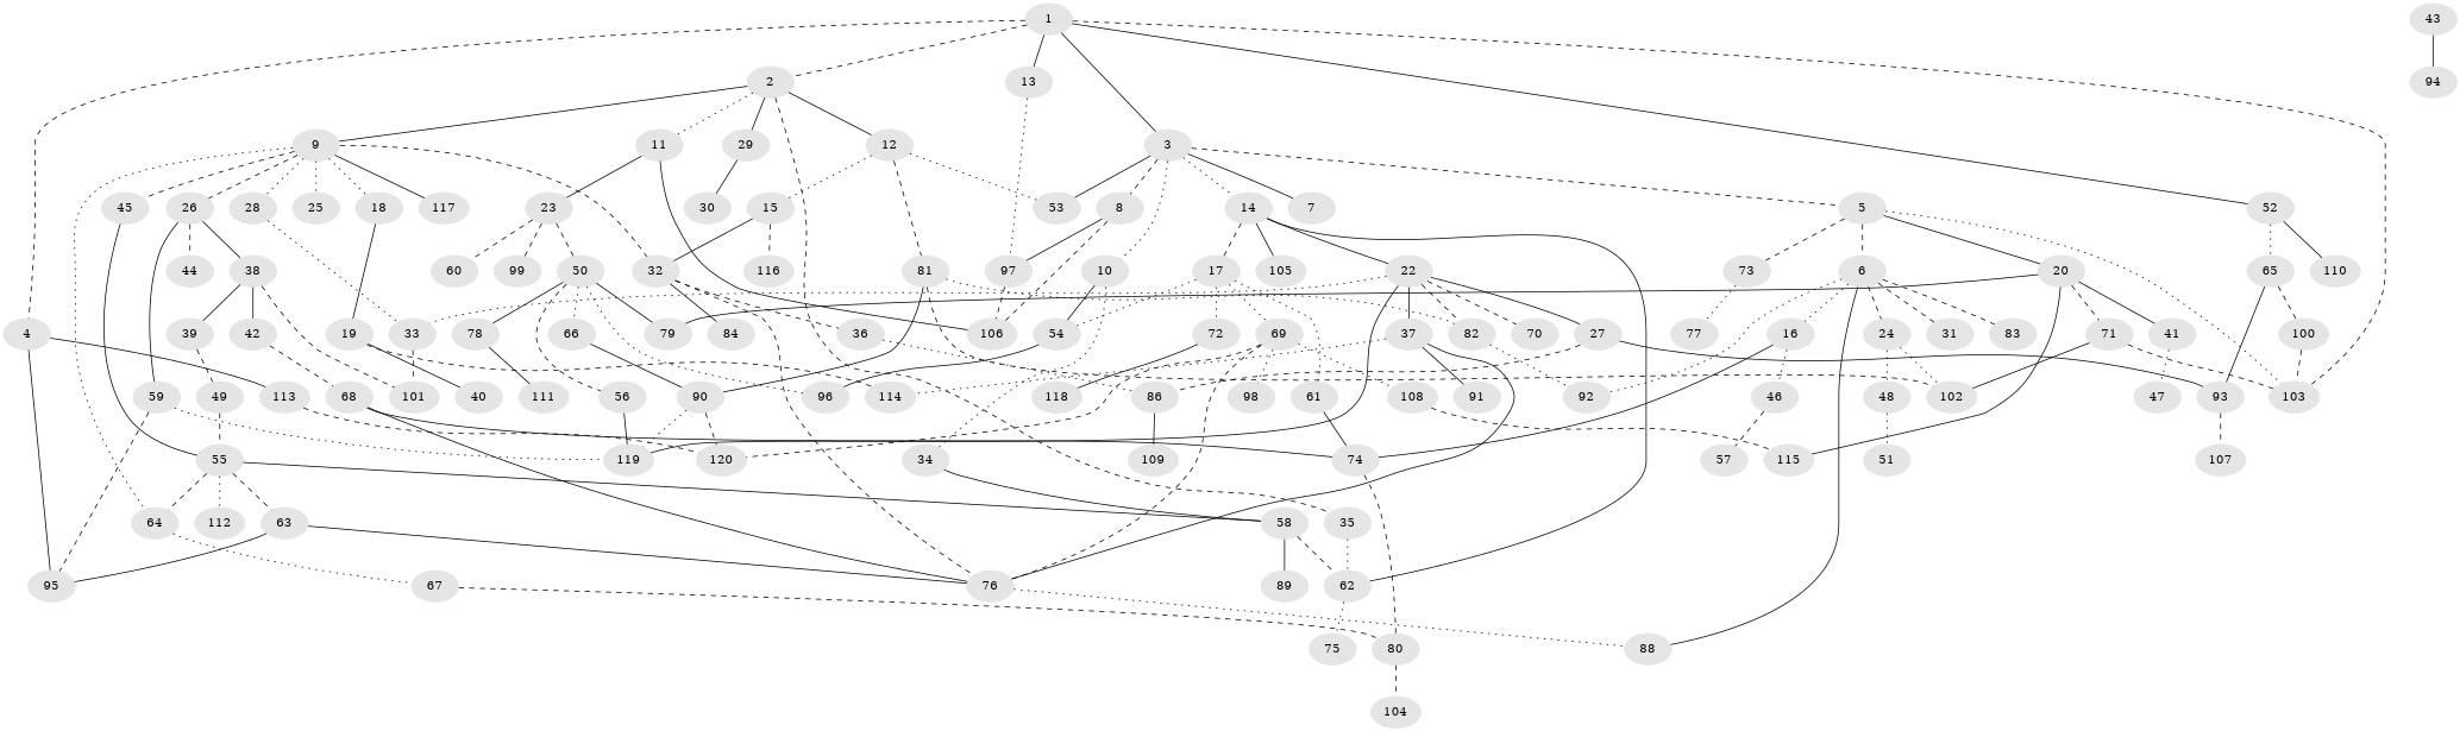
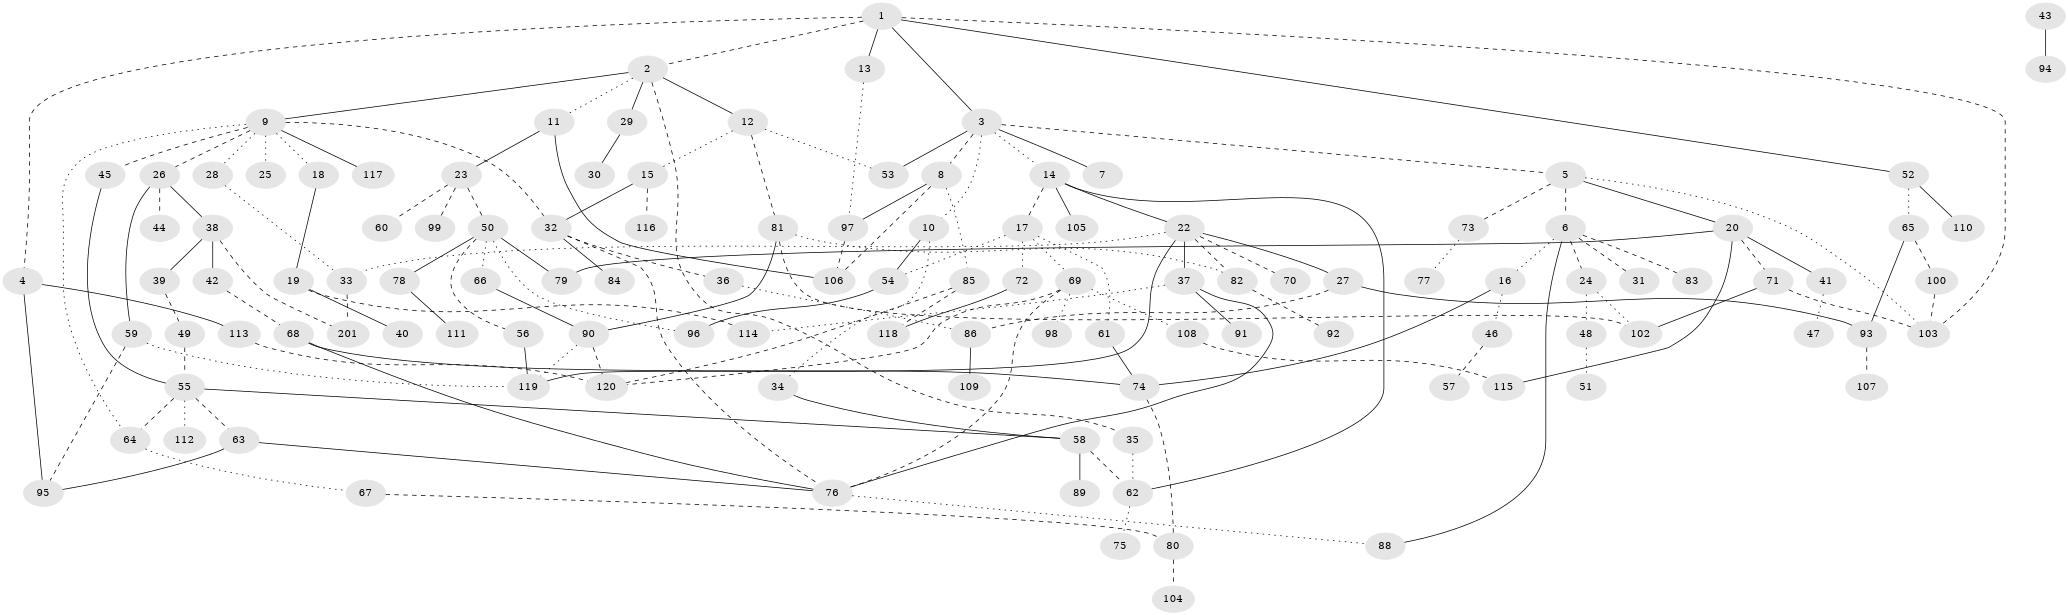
  graph {
    node [color=gray90 style=filled]
    edge [style=solid]
    1
    2
    3
    4
    13
    52
    103
    9
    11
    12
    29
    35
    5
    7
    8
    10
    14
    53
    95
    113
    97
    65
    110
    18
    25
    26
    28
    32
    45
    64
    117
    106
    23
    15
    81
    30
    62
    6
    20
    73
+   85
    34
    54
    17
    22
    105
    120
    16
    24
    31
    83
    88
    92
    41
    71
    79
    115
    77
    46
    74
    48
    102
    118
    19
    38
    44
    59
    33
    36
    76
    84
    55
    67
    58
    96
    50
    60
    99
    116
    82
    90
    61
    69
    72
    27
    37
    70
    119
    75
    43
    94
    57
    80
    98
    108
    40
    114
    47
    86
    93
-   101
+   101 [label=201]
    91
    56
    66
    78
    51
    39
    42
    109
    107
    89
    49
    68
    63
    112
    111
    100
    104
    1 -- 2 [style=dashed]
    1 -- 3
    1 -- 4 [style=dashed]
    1 -- 13
    1 -- 52
    1 -- 103 [style=dashed]
    2 -- 9
    2 -- 11 [style=dotted]
    2 -- 12
    2 -- 29
    2 -- 35 [style=dashed]
    3 -- 5 [style=dashed]
    3 -- 7
    3 -- 8 [style=dashed]
    3 -- 10 [style=dotted]
    3 -- 14 [style=dotted]
    3 -- 53
    4 -- 95
    4 -- 113
    13 -- 97 [style=dotted]
    52 -- 65 [style=dotted]
    52 -- 110
    9 -- 18 [style=dotted]
    9 -- 25 [style=dotted]
    9 -- 26 [style=dashed]
    9 -- 28 [style=dotted]
    9 -- 32 [style=dashed]
    9 -- 45 [style=dashed]
    9 -- 64 [style=dotted]
    9 -- 117
    11 -- 106
    11 -- 23
    12 -- 53 [style=dotted]
    12 -- 15 [style=dotted]
    12 -- 81 [style=dashed]
    29 -- 30
    35 -- 62 [style=dotted]
    5 -- 103 [style=dotted]
    5 -- 6 [style=dashed]
    5 -- 20
    5 -- 73 [style=dashed]
    8 -- 97
    8 -- 106 [style=dashed]
+   8 -- 85 [style=dotted]
    10 -- 34 [style=dotted]
    10 -- 54
    14 -- 62
    14 -- 17 [style=dashed]
    14 -- 22
    14 -- 105
    113 -- 120 [style=dashed]
    97 -- 106 [style=dashed]
    65 -- 93
    65 -- 100 [style=dashed]
    18 -- 19
    26 -- 38
    26 -- 44 [style=dashed]
    26 -- 59
    28 -- 33 [style=dotted]
    32 -- 36 [style=dashed]
    32 -- 76 [style=dashed]
    32 -- 84
    45 -- 55
    64 -- 67 [style=dotted]
    23 -- 50 [style=dashed]
    23 -- 60 [style=dashed]
    23 -- 99 [style=dashed]
    15 -- 32
    15 -- 116 [style=dashed]
    81 -- 102 [style=dashed]
    81 -- 82 [style=dotted]
    81 -- 90
    62 -- 75 [style=dotted]
    6 -- 16 [style=dotted]
    6 -- 24 [style=dashed]
    6 -- 31 [style=dashed]
    6 -- 83 [style=dashed]
    6 -- 88
-   6 -- 92 [style=dotted]
    20 -- 41
    20 -- 71 [style=dashed]
    20 -- 79
    20 -- 115
    73 -- 77 [style=dotted]
+   85 -- 120 [style=dashed]
+   85 -- 118 [style=dashed]
    34 -- 58
    54 -- 96
    17 -- 54 [style=dotted]
    17 -- 61 [style=dotted]
    17 -- 69 [style=dotted]
    17 -- 72 [style=dotted]
    22 -- 33 [style=dotted]
    22 -- 82 [style=dashed]
    22 -- 27
    22 -- 37
    22 -- 70 [style=dashed]
    22 -- 119
    16 -- 46 [style=dotted]
    16 -- 74
    24 -- 48 [style=dotted]
    24 -- 102 [style=dotted]
    41 -- 47 [style=dotted]
    71 -- 103 [style=dashed]
    71 -- 102
    46 -- 57 [style=dashed]
    74 -- 80 [style=dashed]
    48 -- 51 [style=dotted]
    19 -- 40
    19 -- 114 [style=dashed]
    38 -- 101 [style=dashed]
    38 -- 39
    38 -- 42
    59 -- 95 [style=dashed]
    59 -- 119 [style=dotted]
    33 -- 101 [style=dashed]
    36 -- 86 [style=dotted]
    76 -- 88 [style=dotted]
    55 -- 64 [style=dashed]
    55 -- 58
    55 -- 63 [style=dashed]
    55 -- 112 [style=dotted]
    67 -- 80 [style=dashed]
    58 -- 62 [style=dashed]
    58 -- 89
    50 -- 79
    50 -- 96 [style=dotted]
    50 -- 56 [style=dashed]
    50 -- 66 [style=dotted]
    50 -- 78
-   82 -- 92 [style=dotted]
+   82 -- 92 [style=dashed]
    90 -- 120 [style=dashed]
    90 -- 119 [style=dotted]
    61 -- 74
    69 -- 120 [style=dashed]
    69 -- 76 [style=dashed]
    69 -- 98 [style=dotted]
    69 -- 108 [style=dotted]
    72 -- 118
    27 -- 86 [style=dashed]
    27 -- 93
    37 -- 76
    37 -- 114 [style=dotted]
    37 -- 91
    43 -- 94
    80 -- 104 [style=dashed]
    108 -- 115 [style=dashed]
    86 -- 109
    93 -- 107 [style=dashed]
    56 -- 119
    66 -- 90
    78 -- 111
    39 -- 49 [style=dashed]
    42 -- 68 [style=dashed]
    49 -- 55 [style=dashed]
    68 -- 74
    68 -- 76
    63 -- 95
    63 -- 76
    100 -- 103 [style=dashed]
  }
